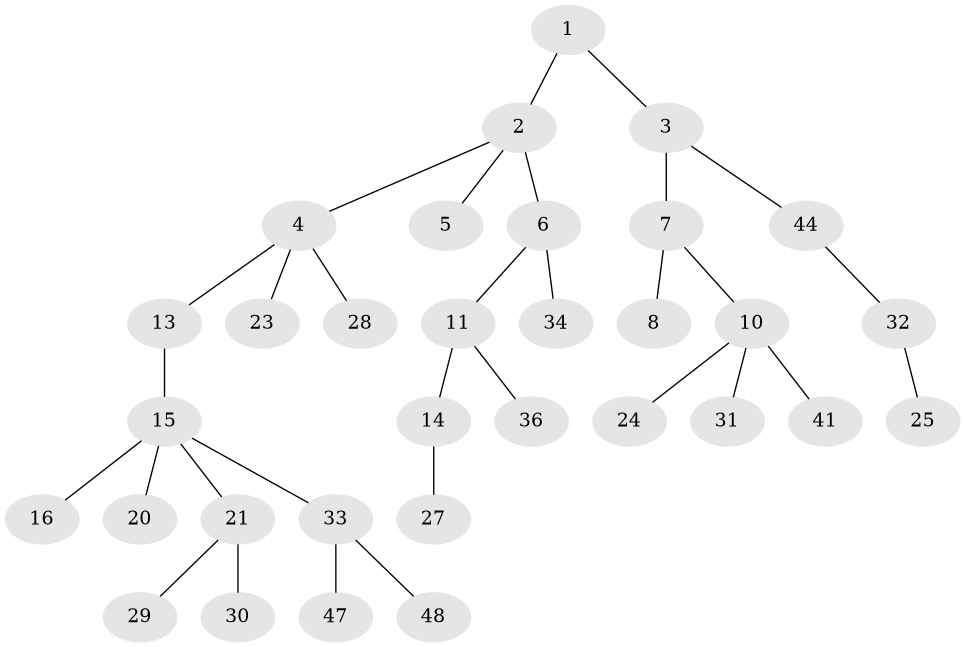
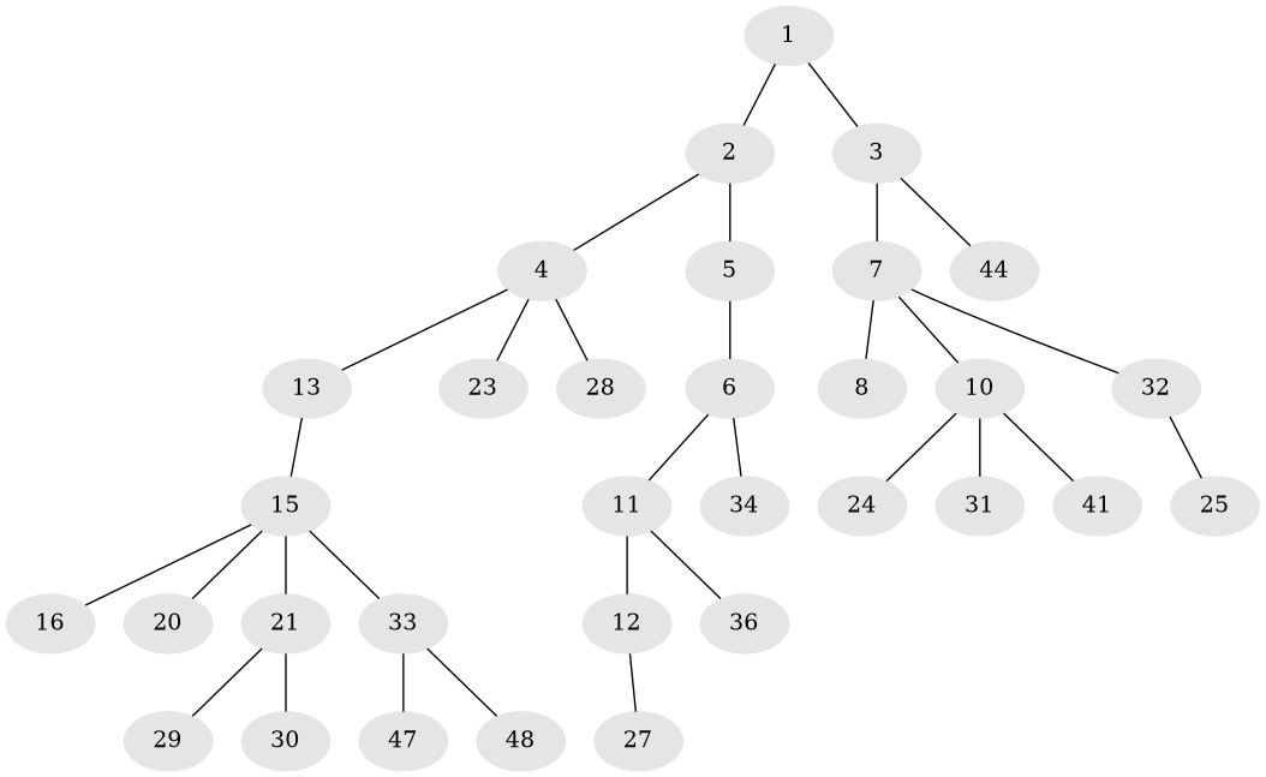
  graph {
    node [color=gray90 style=filled]
    2 [super="+17"]
    4 [super="+14"]
    5
    6 [super="+40"]
    1
    3 [super="+38"]
    7 [super="+9"]
    44
    13 [super="+26"]
    23
    28
    11 [super="+29"]
    34 [super="+45"]
    8
    10 [super="+19"]
    32
    15 [super="+18"]
-   12 [super="+35" label=14]
+   12 [super="+35"]
    36 [super="+37"]
    24
    31
    41 [super="+42"]
    25
    27 [super="+43"]
    16
    20 [super="+46"]
    21
    33 [super="+39"]
    n29 [label=29 super="+49"]
    30 [super="+50"]
    47
    48
    2 -- 4
    2 -- 5
-   2 -- 6
+   5 -- 6
    4 -- 13
    4 -- 23
    4 -- 28
    6 -- 11
    6 -- 34
    1 -- 2
    1 -- 3
    3 -- 7
    3 -- 44
    7 -- 8
    7 -- 10
-   44 -- 32
+   7 -- 32
    13 -- 15
    11 -- 12
    11 -- 36
    10 -- 24
    10 -- 31
    10 -- 41
    32 -- 25
    15 -- 16
    15 -- 20
    15 -- 21
    15 -- 33
    12 -- 27
    21 -- n29
    21 -- 30
    33 -- 47
    33 -- 48
  }
